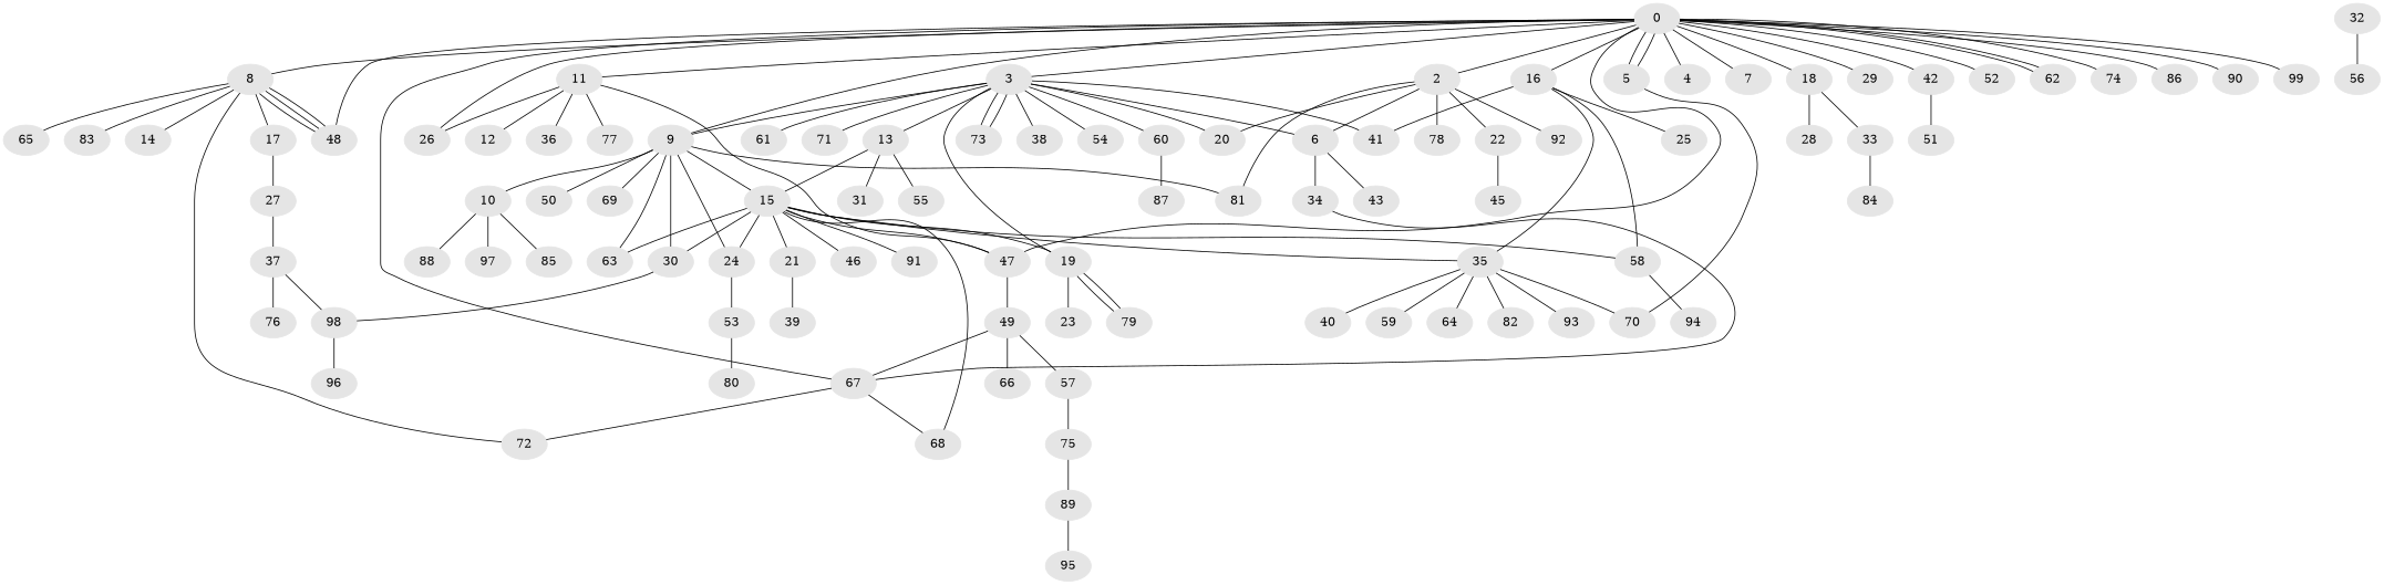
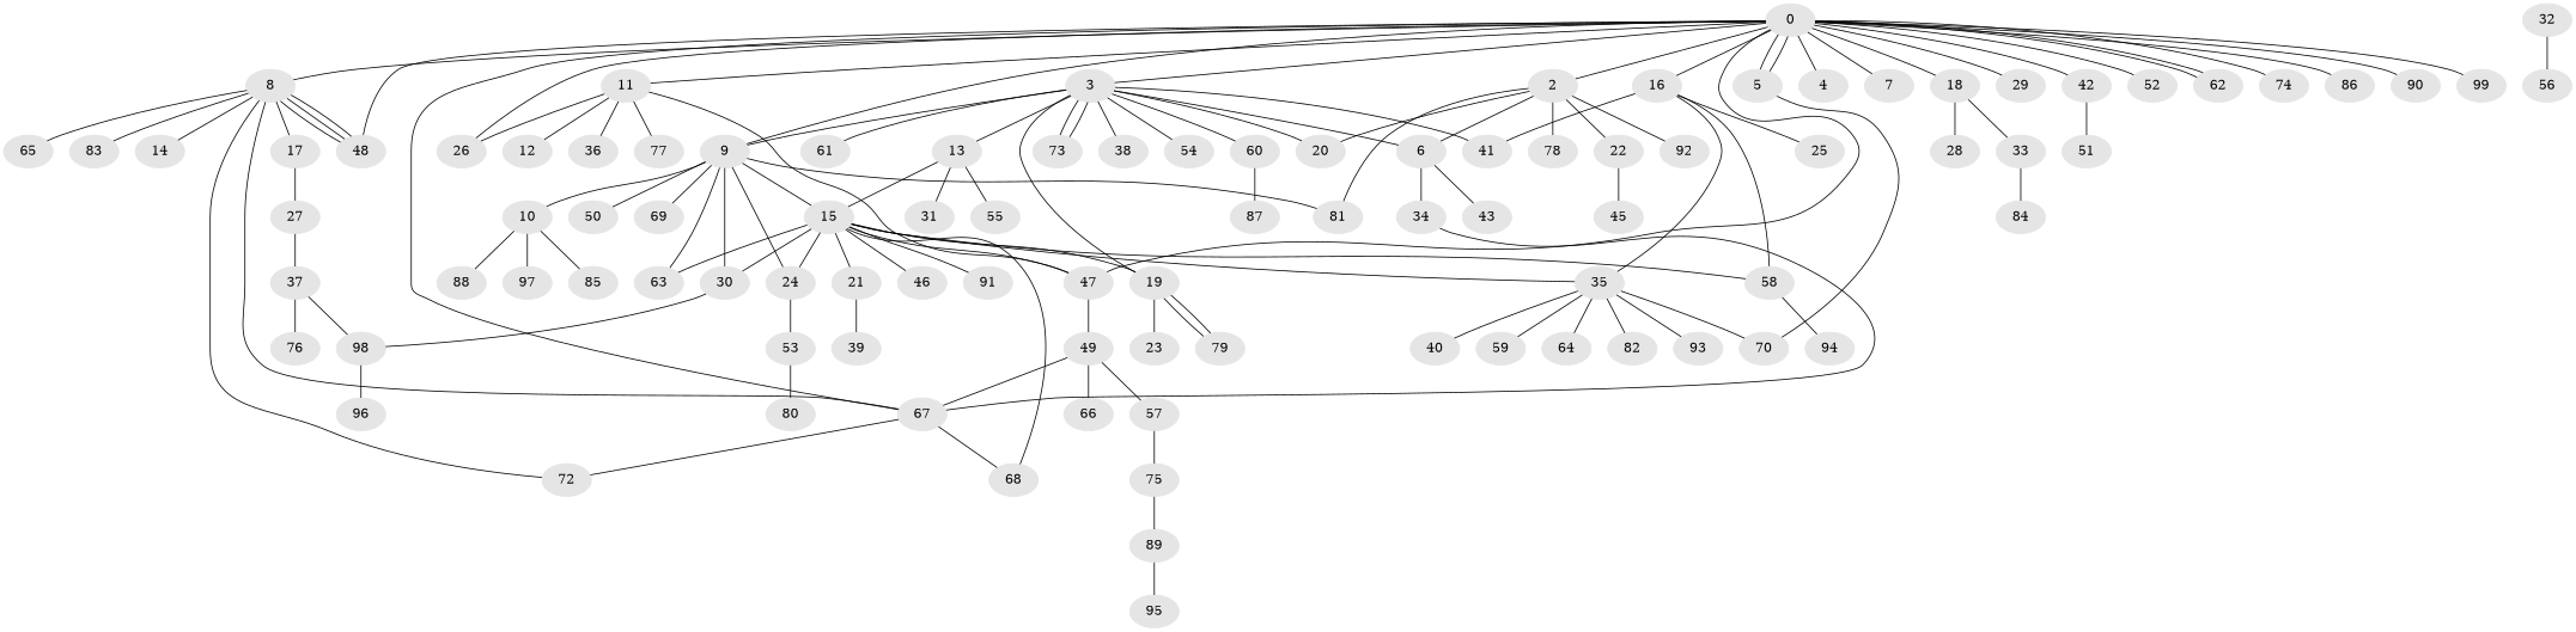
  graph {
    node [color=gray90 style=filled]
    n1 [label=0]
    2
    3
    4
    5
    7
    8
    9
    11
    16
    18
    26
    29
    42
    47
    48
    52
    62
    67
    74
    86
    90
    99
    6
    20
    22
    78
    81
    92
    13
    38
    41
    54
    60
    61
-   71
    73
    19
    70
    14
    17
    65
    72
    83
    10
    15
    24
    30
    50
    63
    69
    12
    36
    77
    35
    58
    25
    28
    33
    51
    49
    68
    34
    43
    45
    31
    55
    32
    56
    87
    27
    85
    88
    97
    21
    46
    91
    53
    98
    23
    79
    39
    40
    59
    64
    82
    93
    94
    37
    84
    80
    76
    96
    57
    66
    75
    89
    95
    n1 -- 2
    n1 -- 3
    n1 -- 4
    n1 -- 5
    n1 -- 5
    n1 -- 7
    n1 -- 8
    n1 -- 9
    n1 -- 11
    n1 -- 16
    n1 -- 18
    n1 -- 26
    n1 -- 29
    n1 -- 42
    n1 -- 47
    n1 -- 48
    n1 -- 52
    n1 -- 62
    n1 -- 62
    n1 -- 67
    n1 -- 74
    n1 -- 86
    n1 -- 90
    n1 -- 99
    2 -- 6
    2 -- 20
    2 -- 22
    2 -- 78
    2 -- 81
    2 -- 92
    3 -- 9
    3 -- 6
    3 -- 20
    3 -- 13
    3 -- 38
    3 -- 41
    3 -- 54
    3 -- 60
    3 -- 61
-   3 -- 71
    3 -- 73
    3 -- 73
    3 -- 19
    5 -- 70
    8 -- 48
    8 -- 48
    8 -- 48
+   8 -- 67
    8 -- 14
    8 -- 17
    8 -- 65
    8 -- 72
    8 -- 83
    9 -- 81
    9 -- 10
    9 -- 15
    9 -- 24
    9 -- 30
    9 -- 50
    9 -- 63
    9 -- 69
    11 -- 26
    11 -- 47
    11 -- 12
    11 -- 36
    11 -- 77
    16 -- 41
    16 -- 35
    16 -- 58
    16 -- 25
    18 -- 28
    18 -- 33
    42 -- 51
    47 -- 49
    67 -- 72
    67 -- 68
    6 -- 34
    6 -- 43
    22 -- 45
    13 -- 15
    13 -- 31
    13 -- 55
    60 -- 87
    19 -- 23
    19 -- 79
    19 -- 79
    17 -- 27
    10 -- 85
    10 -- 88
    10 -- 97
    15 -- 47
    15 -- 19
    15 -- 24
    15 -- 30
    15 -- 63
    15 -- 35
    15 -- 58
    15 -- 68
    15 -- 21
    15 -- 46
    15 -- 91
    24 -- 53
    30 -- 98
    35 -- 70
    35 -- 40
    35 -- 59
    35 -- 64
    35 -- 82
    35 -- 93
    58 -- 94
    33 -- 84
    49 -- 67
    49 -- 57
    49 -- 66
    34 -- 67
    32 -- 56
    27 -- 37
    21 -- 39
    53 -- 80
    98 -- 96
    37 -- 98
    37 -- 76
    57 -- 75
    75 -- 89
    89 -- 95
  }
